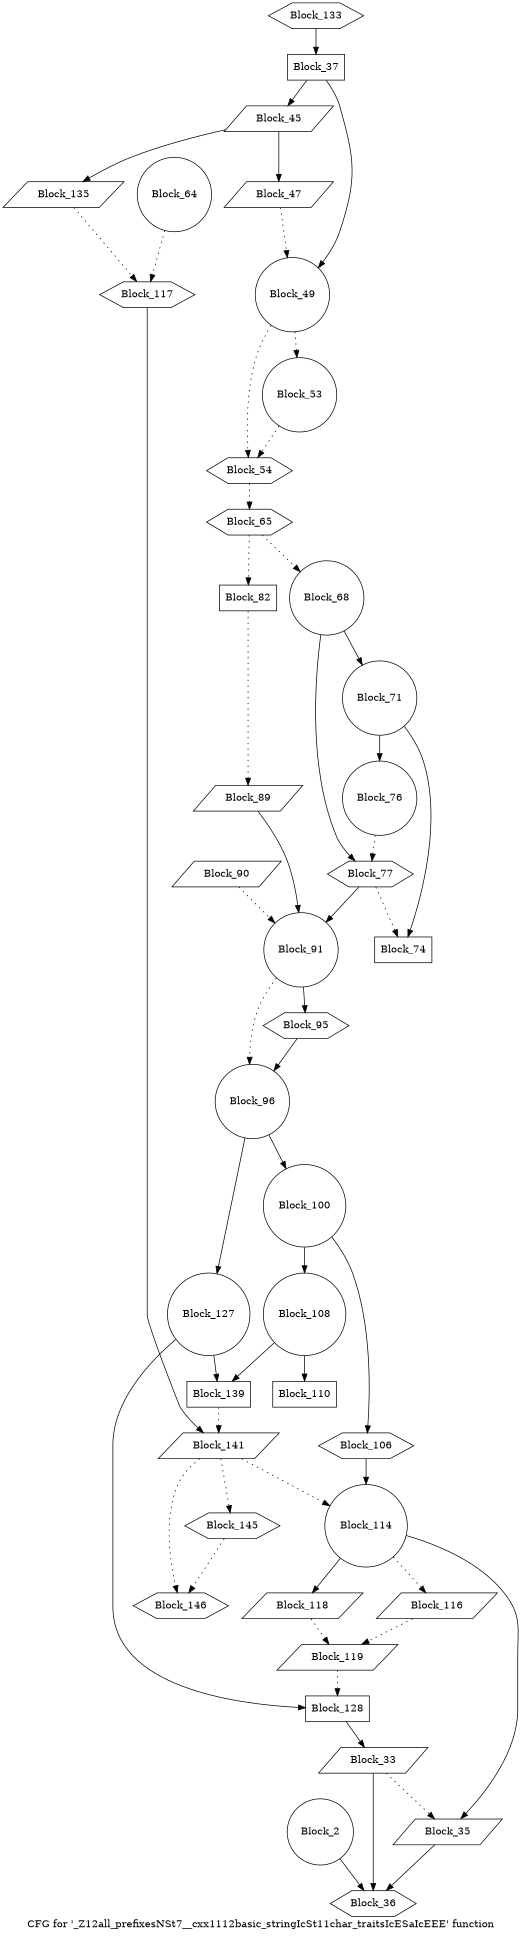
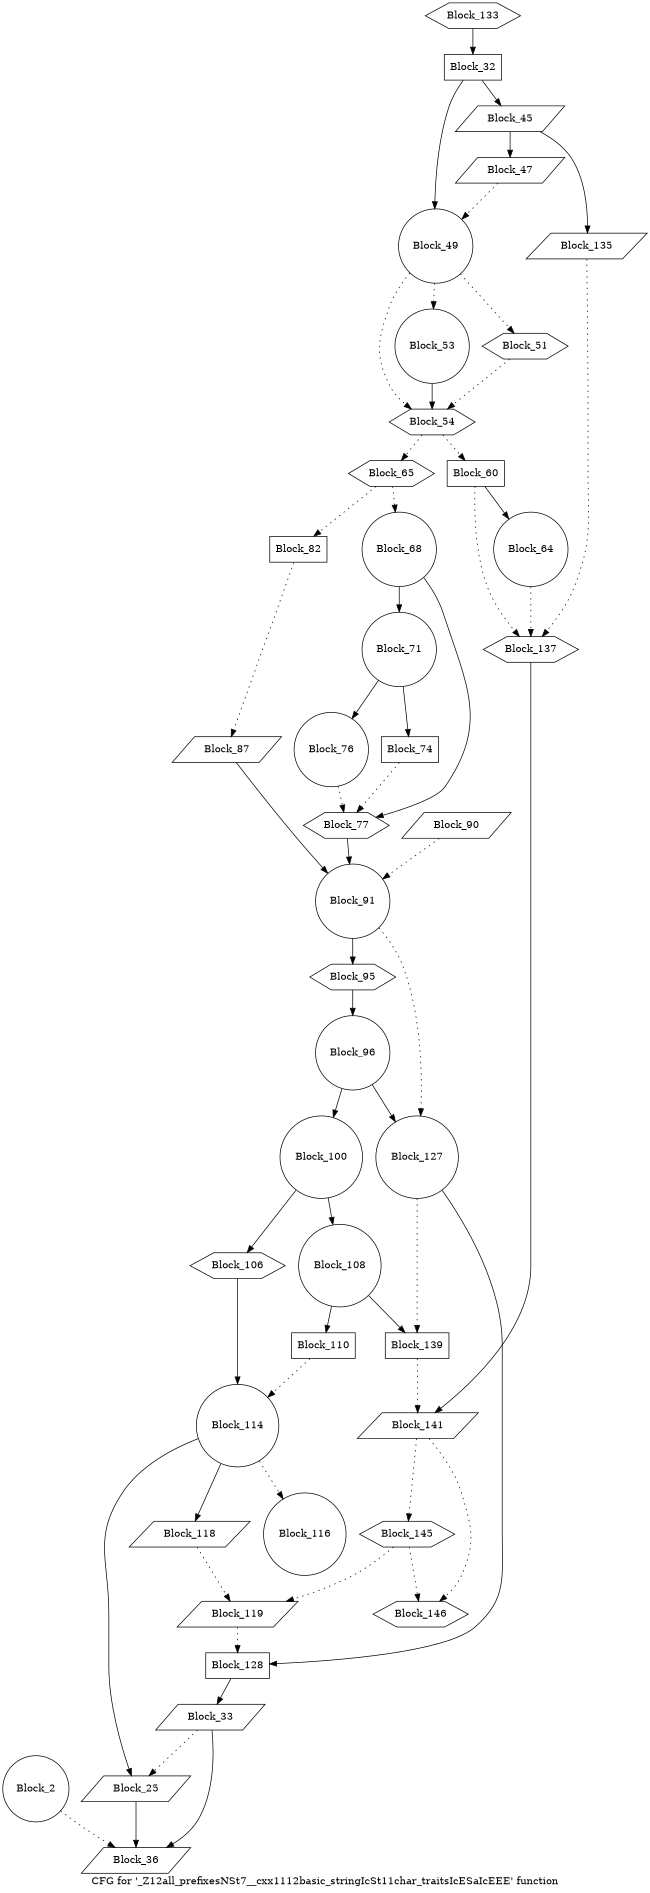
  digraph {
    label="CFG for '_Z12all_prefixesNSt7__cxx1112basic_stringIcSt11char_traitsIcESaIcEEE' function"
    node [shape=circle]
    edge [style=solid]
    n1 [label=Block_2]
-   n2 [label=Block_36 shape=hexagon]
-   n3 [label=Block_37 shape=box]
+   n2 [label=Block_36 shape=parallelogram]
+   n3 [label=Block_32 shape=box]
    n4 [label=Block_45 shape=parallelogram]
    n5 [label=Block_49]
    n6 [label=Block_47 shape=parallelogram]
    n7 [label=Block_135 shape=parallelogram]
    n8 [label=Block_53]
+   n9 [label=Block_51 shape=hexagon]
    n10 [label=Block_54 shape=hexagon]
    n11 [label=Block_33 shape=parallelogram]
-   n12 [label=Block_35 shape=parallelogram]
-   n13 [label=Block_117 shape=hexagon]
+   n12 [label=Block_25 shape=parallelogram]
+   n13 [label=Block_137 shape=hexagon]
    n14 [label=Block_65 shape=hexagon]
+   n15 [label=Block_60 shape=box]
    n16 [label=Block_141 shape=parallelogram]
    n17 [label=Block_68]
    n18 [label=Block_82 shape=box]
    n19 [label=Block_64]
    n20 [label=Block_77 shape=hexagon]
    n21 [label=Block_71]
-   n22 [label=Block_89 shape=parallelogram]
+   n22 [label=Block_87 shape=parallelogram]
    n23 [label=Block_146 shape=hexagon]
    n24 [label=Block_145 shape=hexagon]
    n25 [label=Block_91]
    n26 [label=Block_74 shape=box]
    n27 [label=Block_76]
    n28 [label=Block_90 shape=parallelogram]
    n29 [label=Block_96]
    n30 [label=Block_95 shape=hexagon]
    n31 [label=Block_127]
    n32 [label=Block_100]
    n33 [label=Block_139 shape=box]
    n34 [label=Block_128 shape=box]
    n35 [label=Block_108]
    n36 [label=Block_106 shape=hexagon]
    n37 [label=Block_110 shape=box]
    n38 [label=Block_114]
    n39 [label=Block_118 shape=parallelogram]
-   n40 [label=Block_116 shape=parallelogram]
+   n40 [label=Block_116]
    n41 [label=Block_119 shape=parallelogram]
    n42 [label=Block_133 shape=hexagon]
-   n1 -> n2 [tailport=s0]
+   n1 -> n2 [style=dotted tailport=s0]
    n3 -> n4 [tailport=s0]
    n3 -> n5 [tailport=s1]
    n4 -> n6
    n4 -> n7
    n5 -> n8 [style=dotted tailport=s0]
+   n5 -> n9 [style=dotted tailport=s1]
    n5 -> n10 [style=dotted tailport=s2]
    n6 -> n5 [style=dotted]
    n7 -> n13 [style=dotted]
-   n8 -> n10 [style=dotted]
+   n8 -> n10
+   n9 -> n10 [style=dotted]
    n10 -> n14 [style=dotted]
+   n10 -> n15 [style=dotted]
    n11 -> n2 [tailport=s0]
    n11 -> n12 [style=dotted tailport=s1]
    n12 -> n2
    n13 -> n16
    n14 -> n17 [style=dotted tailport=s0]
    n14 -> n18 [style=dotted tailport=s1]
+   n15 -> n13 [style=dotted tailport=s0]
+   n15 -> n19 [tailport=s1]
    n16 -> n23 [style=dotted tailport=s0]
    n16 -> n24 [style=dotted tailport=s1]
    n17 -> n20 [tailport=s0]
    n17 -> n21 [tailport=s1]
    n18 -> n22 [style=dotted tailport=s1]
    n19 -> n13 [style=dotted]
    n20 -> n25
    n21 -> n26 [tailport=s0]
    n21 -> n27 [tailport=s1]
    n22 -> n25
    n24 -> n23 [style=dotted]
-   n25 -> n29 [style=dotted tailport=s0]
+   n25 -> n31 [style=dotted tailport=s0]
    n25 -> n30 [tailport=s1]
-   n20 -> n26 [style=dotted]
+   n26 -> n20 [style=dotted]
    n27 -> n20 [style=dotted]
    n28 -> n25 [style=dotted]
    n29 -> n31 [tailport=s0]
    n29 -> n32 [tailport=s1]
    n30 -> n29
-   n31 -> n33
+   n31 -> n33 [style=dotted]
    n31 -> n34
    n32 -> n35 [tailport=s0]
    n32 -> n36 [tailport=s1]
    n33 -> n16 [style=dotted]
    n34 -> n11 [tailport=s1]
    n35 -> n33
    n35 -> n37
    n36 -> n38
-   n16 -> n38 [style=dotted]
+   n37 -> n38 [style=dotted]
    n38 -> n12 [tailport=s2]
    n38 -> n39 [tailport=s0]
    n38 -> n40 [style=dotted tailport=s1]
    n39 -> n41 [style=dotted]
-   n40 -> n41 [style=dotted]
+   n24 -> n41 [style=dotted]
    n41 -> n34 [style=dotted]
    n42 -> n3
  }
